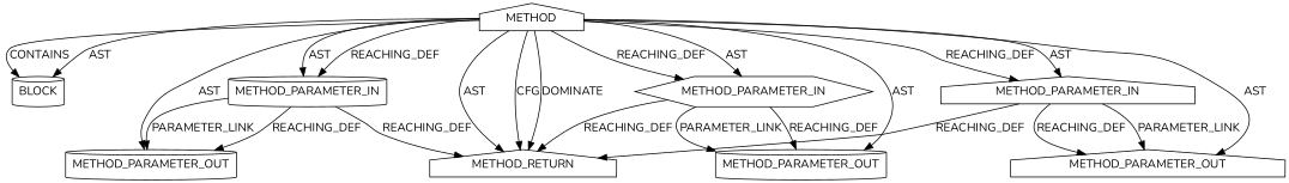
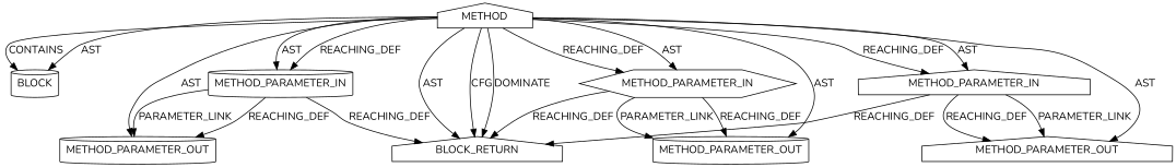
  digraph {
    fontname=Nunito
    node [CODE="struct sock *sk" ORDER=1 TYPE_FULL_NAME=int fontname=Nunito shape=cylinder COLUMN_NUMBER=29 EVALUATION_STRATEGY=BY_VALUE IS_VARIADIC=false LINE_NUMBER=267]
    edge [fontname=Nunito]
    n1 [ARGUMENT_INDEX=-1 CODE="<empty>" ORDER=4 TYPE_FULL_NAME="<empty>" label=BLOCK COLUMN_NUMBER="" EVALUATION_STRATEGY="" IS_VARIADIC="" LINE_NUMBER=""]
    n2 [INDEX=1 NAME=sk TYPE_FULL_NAME="sock*" label=METHOD_PARAMETER_IN]
    n3 [INDEX=1 NAME=sk TYPE_FULL_NAME="sock*" label=METHOD_PARAMETER_OUT]
-   n4 [CODE=RET COLUMN_NUMBER=5 ORDER=5 label=METHOD_RETURN shape=house IS_VARIADIC=""]
+   n4 [CODE=RET COLUMN_NUMBER=5 ORDER=5 label=BLOCK_RETURN shape=house IS_VARIADIC=""]
    n5 [AST_PARENT_FULL_NAME="tls.h:<global>" AST_PARENT_TYPE=TYPE_DECL CODE="int tls_push_partial_record(struct sock *sk, struct tls_context *ctx,\n			    int flags);" COLUMN_NUMBER=5 COLUMN_NUMBER_END=17 FILENAME="tls.h" FULL_NAME=tls_push_partial_record IS_EXTERNAL=false LINE_NUMBER_END=268 NAME=tls_push_partial_record ORDER=72 SIGNATURE="int tls_push_partial_record (sock*,tls_context*,int)" label=METHOD shape=house TYPE_FULL_NAME="" EVALUATION_STRATEGY="" IS_VARIADIC=""]
    n6 [CODE="int flags" COLUMN_NUMBER=8 INDEX=3 LINE_NUMBER=268 NAME=flags ORDER=3 label=METHOD_PARAMETER_IN shape=hexagon]
    n7 [CODE="int flags" COLUMN_NUMBER=8 INDEX=3 LINE_NUMBER=268 NAME=flags ORDER=3 label=METHOD_PARAMETER_OUT]
    n8 [CODE="struct tls_context *ctx" COLUMN_NUMBER=46 INDEX=2 NAME=ctx ORDER=2 TYPE_FULL_NAME="tls_context*" label=METHOD_PARAMETER_OUT shape=house]
    n9 [CODE="struct tls_context *ctx" COLUMN_NUMBER=46 INDEX=2 NAME=ctx ORDER=2 TYPE_FULL_NAME="tls_context*" label=METHOD_PARAMETER_IN shape=house]
    n2 -> n3 [label=PARAMETER_LINK]
    n2 -> n3 [VARIABLE=sk label=REACHING_DEF]
    n2 -> n4 [VARIABLE=sk label=REACHING_DEF]
    n5 -> n1 [label=CONTAINS]
    n5 -> n1 [label=AST]
    n5 -> n2 [label=AST]
    n5 -> n2 [label=REACHING_DEF]
    n5 -> n3 [label=AST]
    n5 -> n4 [label=AST]
    n5 -> n4 [label=CFG]
    n5 -> n4 [label=DOMINATE]
    n5 -> n6 [label=REACHING_DEF]
    n5 -> n6 [label=AST]
    n5 -> n7 [label=AST]
    n5 -> n8 [label=AST]
    n5 -> n9 [label=REACHING_DEF]
    n5 -> n9 [label=AST]
    n6 -> n4 [VARIABLE=flags label=REACHING_DEF]
    n6 -> n7 [label=PARAMETER_LINK]
    n6 -> n7 [VARIABLE=flags label=REACHING_DEF]
    n9 -> n4 [VARIABLE=ctx label=REACHING_DEF]
    n9 -> n8 [label=PARAMETER_LINK]
    n9 -> n8 [VARIABLE=ctx label=REACHING_DEF]
  }
